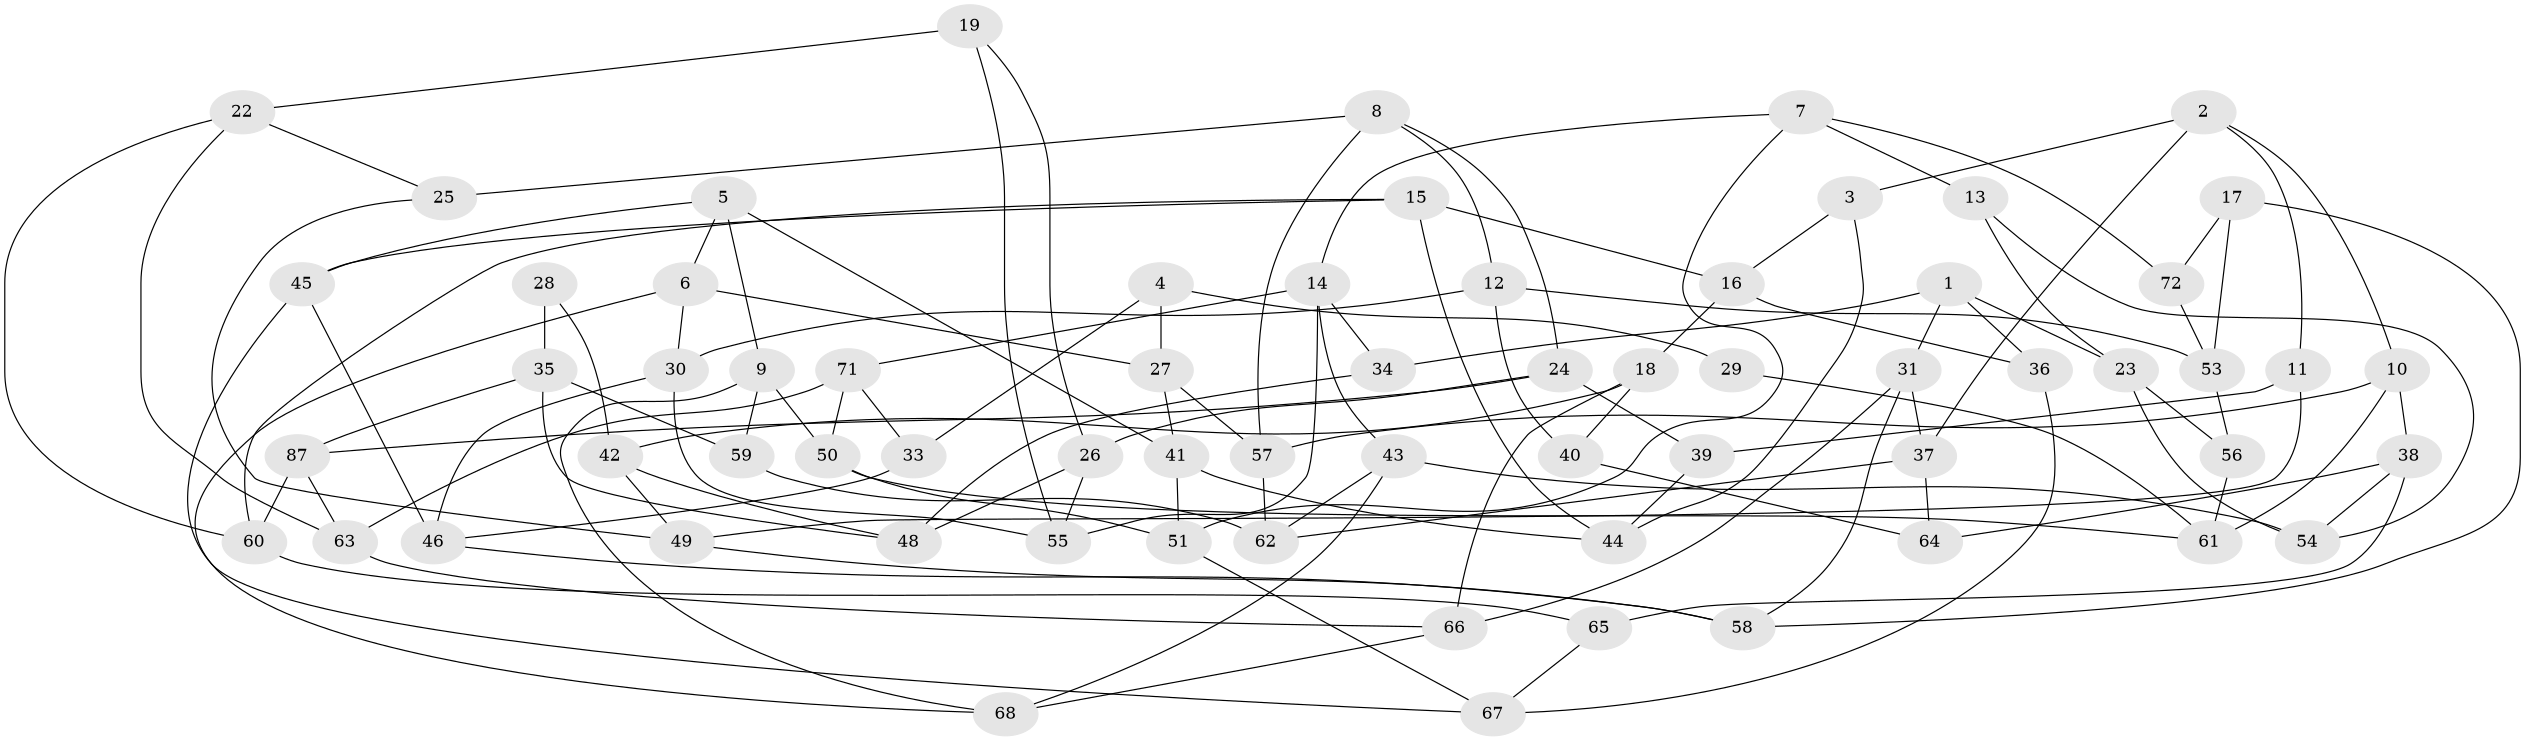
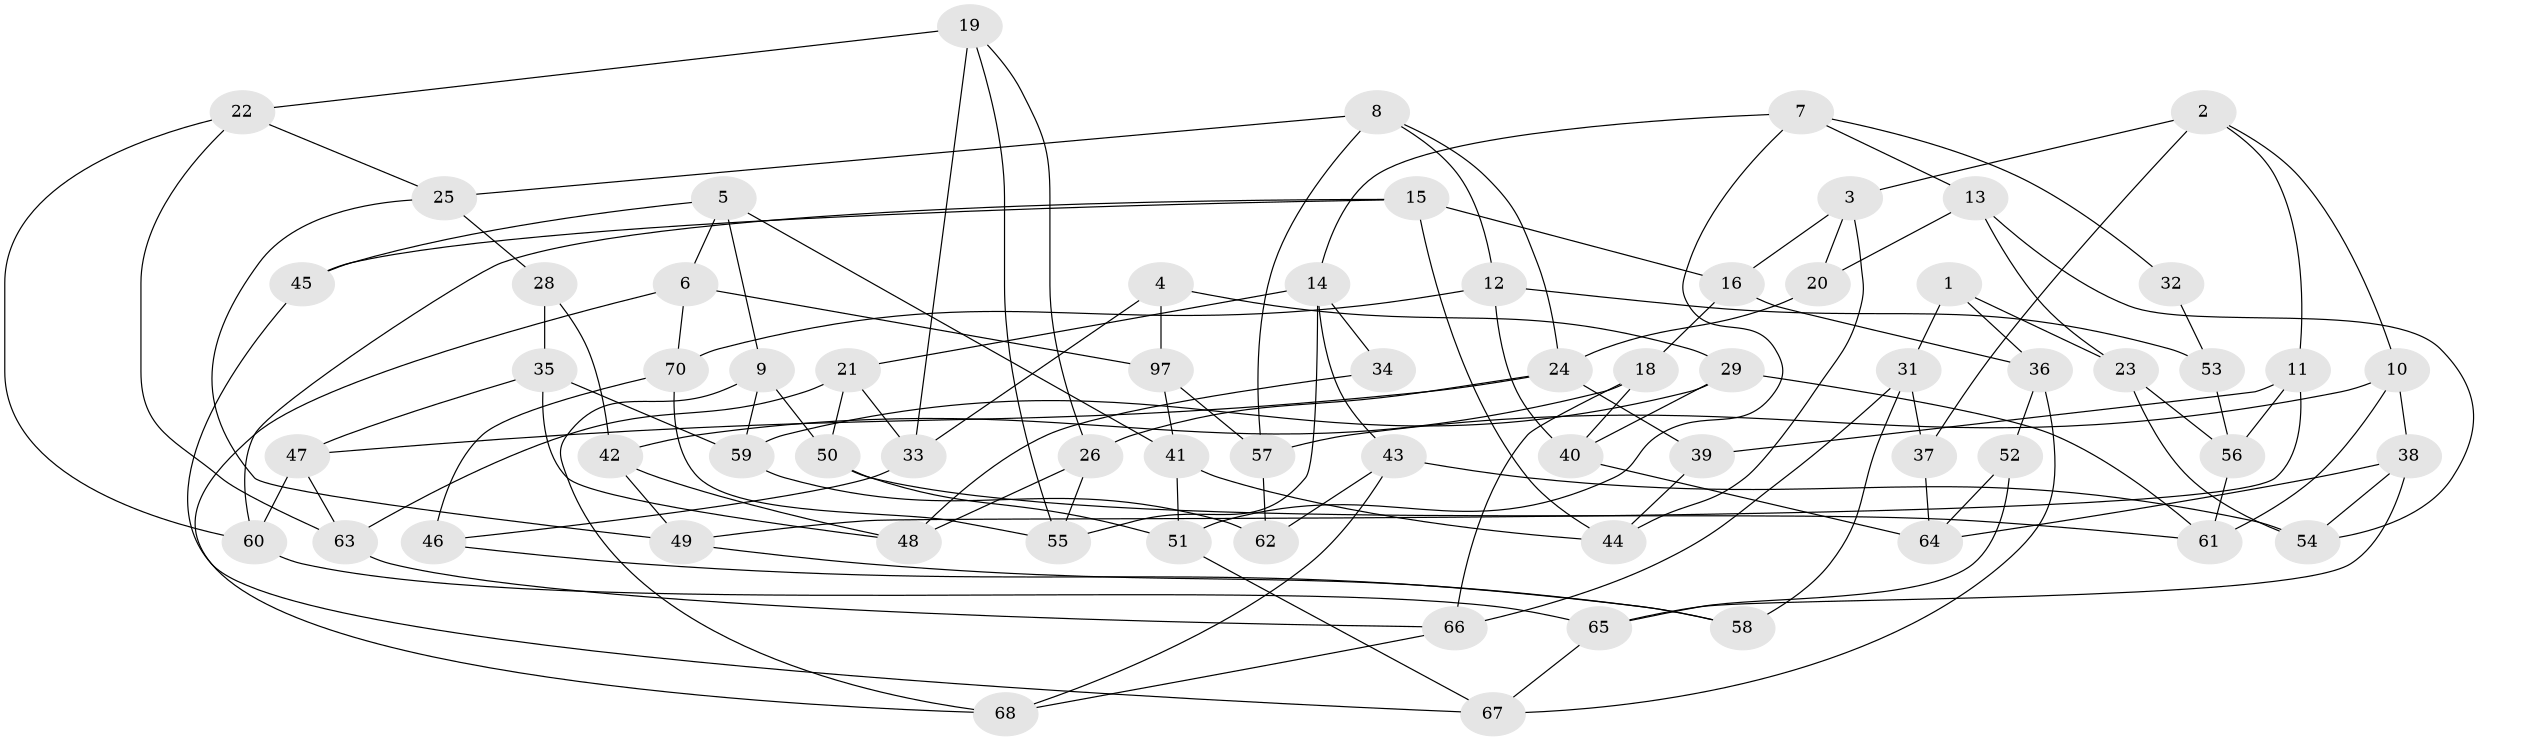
  graph {
    node [color=gray90 style=filled]
    1
    23
    31
    34
    36
    56
    54
    37
    58
    66
    48
+   52
    67
    2
    3
    10
    11
    16
+   20
    44
    57
    38
    61
    39
    49
    62
    64
    18
    24
    4
-   27
+   27 [label=97]
    29
    33
-   17
-   32 [label=72]
+   32
    53
    41
    59
    40
    46
    5
    6
    9
    45
-   30
+   30 [label=70]
    68
    50
    51
    55
    7
    13
    14
-   21 [label=71]
+   21
    43
    8
    12
    25
    28
    65
    63
    15
    60
    42
    19
    22
    26
-   47 [label=87]
+   47
    35
    1 -- 23
    1 -- 31
-   1 -- 34
    1 -- 36
    23 -- 56
    23 -- 54
    31 -- 37
    31 -- 58
    31 -- 66
    34 -- 48
+   36 -- 52
    36 -- 67
    56 -- 61
-   37 -- 62
    37 -- 64
    66 -- 68
+   52 -- 64
+   52 -- 65
    2 -- 37
    2 -- 3
    2 -- 10
    2 -- 11
    3 -- 16
+   3 -- 20
    3 -- 44
    10 -- 57
    10 -- 38
    10 -- 61
+   11 -- 56
    11 -- 39
    11 -- 49
    16 -- 36
    16 -- 18
+   20 -- 24
    57 -- 62
    38 -- 54
    38 -- 64
    38 -- 65
    39 -- 44
    49 -- 58
    18 -- 66
    18 -- 40
    18 -- 42
    24 -- 39
    24 -- 26
    24 -- 47
    4 -- 27
    4 -- 29
    4 -- 33
    27 -- 57
    27 -- 41
    29 -- 61
+   29 -- 59
+   29 -- 40
    33 -- 46
-   17 -- 58
-   17 -- 32
-   17 -- 53
    32 -- 53
    53 -- 56
    41 -- 44
    41 -- 51
    59 -- 62
    40 -- 64
    46 -- 58
    5 -- 41
    5 -- 6
    5 -- 9
    5 -- 45
    6 -- 27
    6 -- 30
    6 -- 68
    9 -- 59
    9 -- 68
    9 -- 50
    45 -- 67
-   45 -- 46
    30 -- 46
    30 -- 55
    50 -- 61
    50 -- 51
    51 -- 67
    7 -- 32
    7 -- 51
    7 -- 13
    7 -- 14
    13 -- 23
    13 -- 54
+   13 -- 20
    14 -- 34
    14 -- 55
    14 -- 21
    14 -- 43
    21 -- 33
    21 -- 50
    21 -- 63
    43 -- 54
    43 -- 62
    43 -- 68
    8 -- 57
    8 -- 24
    8 -- 12
    8 -- 25
    12 -- 53
    12 -- 40
    12 -- 30
    25 -- 49
+   25 -- 28
    28 -- 42
    28 -- 35
    65 -- 67
    63 -- 66
    15 -- 16
    15 -- 44
    15 -- 45
    15 -- 60
    60 -- 65
    42 -- 48
    42 -- 49
+   19 -- 33
    19 -- 55
    19 -- 22
    19 -- 26
    22 -- 25
    22 -- 63
    22 -- 60
    26 -- 48
    26 -- 55
    47 -- 63
    47 -- 60
    35 -- 48
    35 -- 59
    35 -- 47
  }
